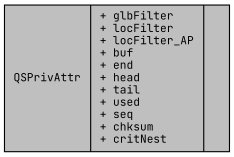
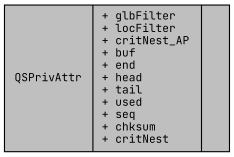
  digraph {
    rankdir=LR
    fontname="JetBrains Mono"
-   n1 [color=black fillcolor=grey75 fontcolor=black fontname="JetBrains Mono" fontsize=10 height=0.2 label="{QSPrivAttr\n|+ glbFilter\l+ locFilter\l+ locFilter_AP\l+ buf\l+ end\l+ head\l+ tail\l+ used\l+ seq\l+ chksum\l+ critNest\l|}" shape=record style=filled width=0.4]
+   n1 [color=black fillcolor=grey75 fontcolor=black fontname="JetBrains Mono" fontsize=10 height=0.2 label="{QSPrivAttr\n|+ glbFilter\l+ locFilter\l+ critNest_AP\l+ buf\l+ end\l+ head\l+ tail\l+ used\l+ seq\l+ chksum\l+ critNest\l|}" shape=record style=filled width=0.4]
  }
